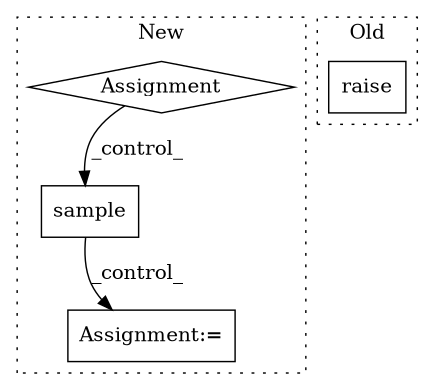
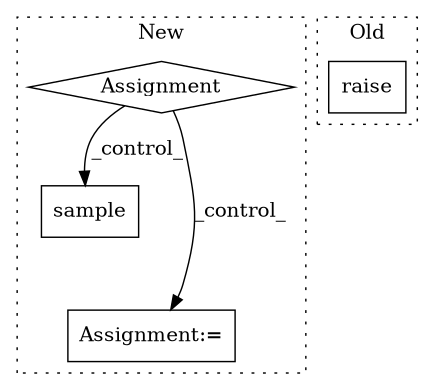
  digraph {
    node [a=32 shape=box]
    n1 [l="7,1" label=sample s="5119,5132"]
    n2 [a=25 l="4,2" label=Assignment s="5040,5055" shape=diamond]
    n3 [a=7 l=1 label="Assignment:=" s=5069]
    n4 [l=7 label=raise s=4955]
    subgraph cluster_1 {
      label=New
      style=dotted
      n1
      n2
      n3
    }
    subgraph cluster_2 {
      label=Old
      style=dotted
      n4
    }
    n2 -> n1 [label=_control_]
-   n1 -> n3 [label=_control_]
+   n2 -> n3 [label=_control_]
  }
